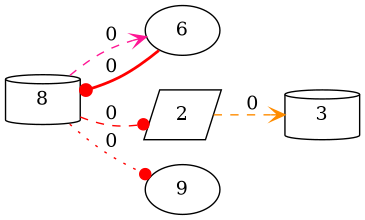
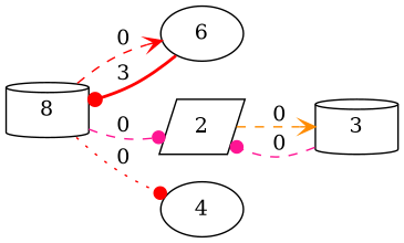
  digraph {
    rankdir=LR
    node [shape=cylinder]
    edge [arrowhead=dot color=red style=dashed]
    n1 [label=8]
    n2 [label=6 shape=ellipse]
    2 [shape=parallelogram]
-   4 [shape=ellipse label=9]
+   4 [shape=ellipse]
    3
-   n1 -> n2 [arrowhead=vee color=deeppink label=0]
-   n1 -> 2 [label=0]
+   n1 -> n2 [arrowhead=vee label=0]
+   n1 -> 2 [color=deeppink label=0]
    n1 -> 4 [label=0 style=dotted]
-   n2 -> n1 [label=0 style=bold]
+   n2 -> n1 [label=3 style=bold]
    2 -> 3 [arrowhead=vee color=darkorange label=0]
+   3 -> 2 [color=deeppink label=0]
  }
